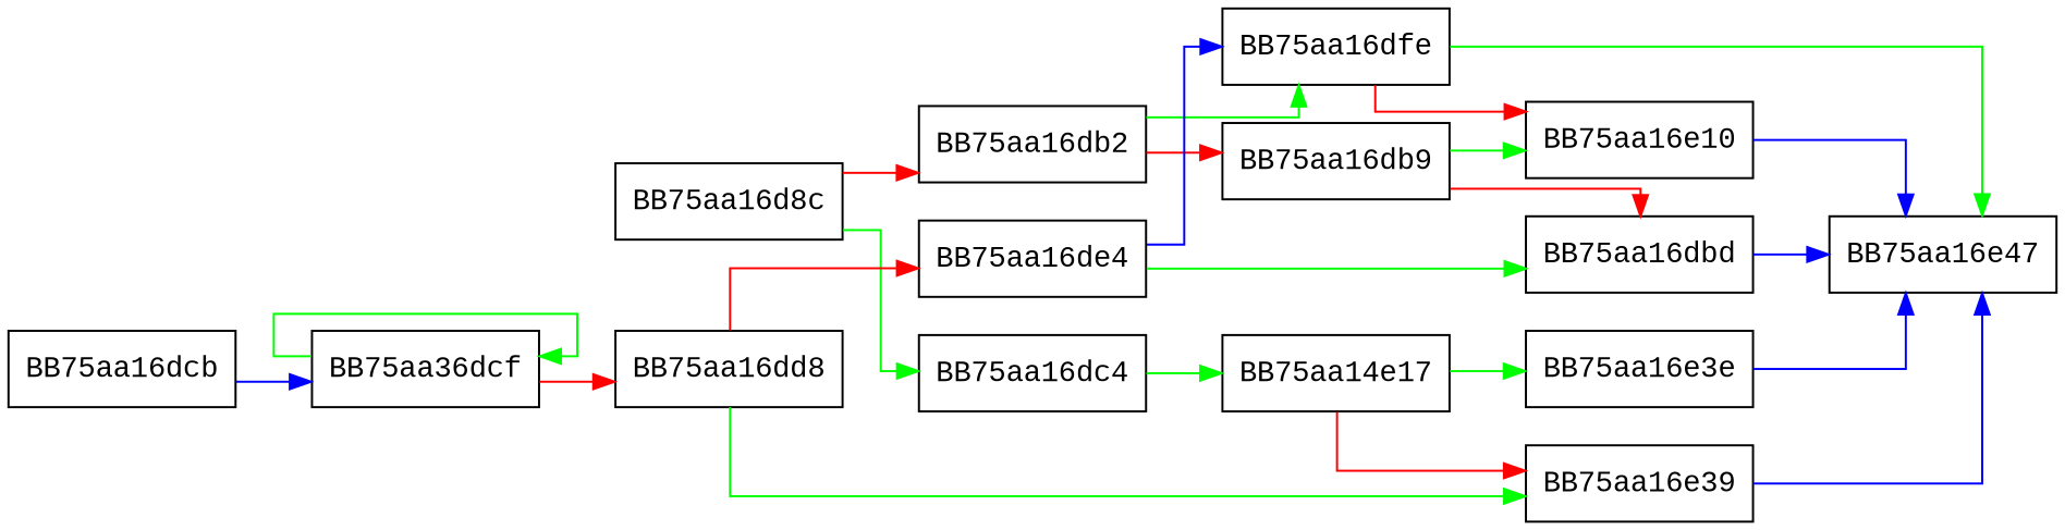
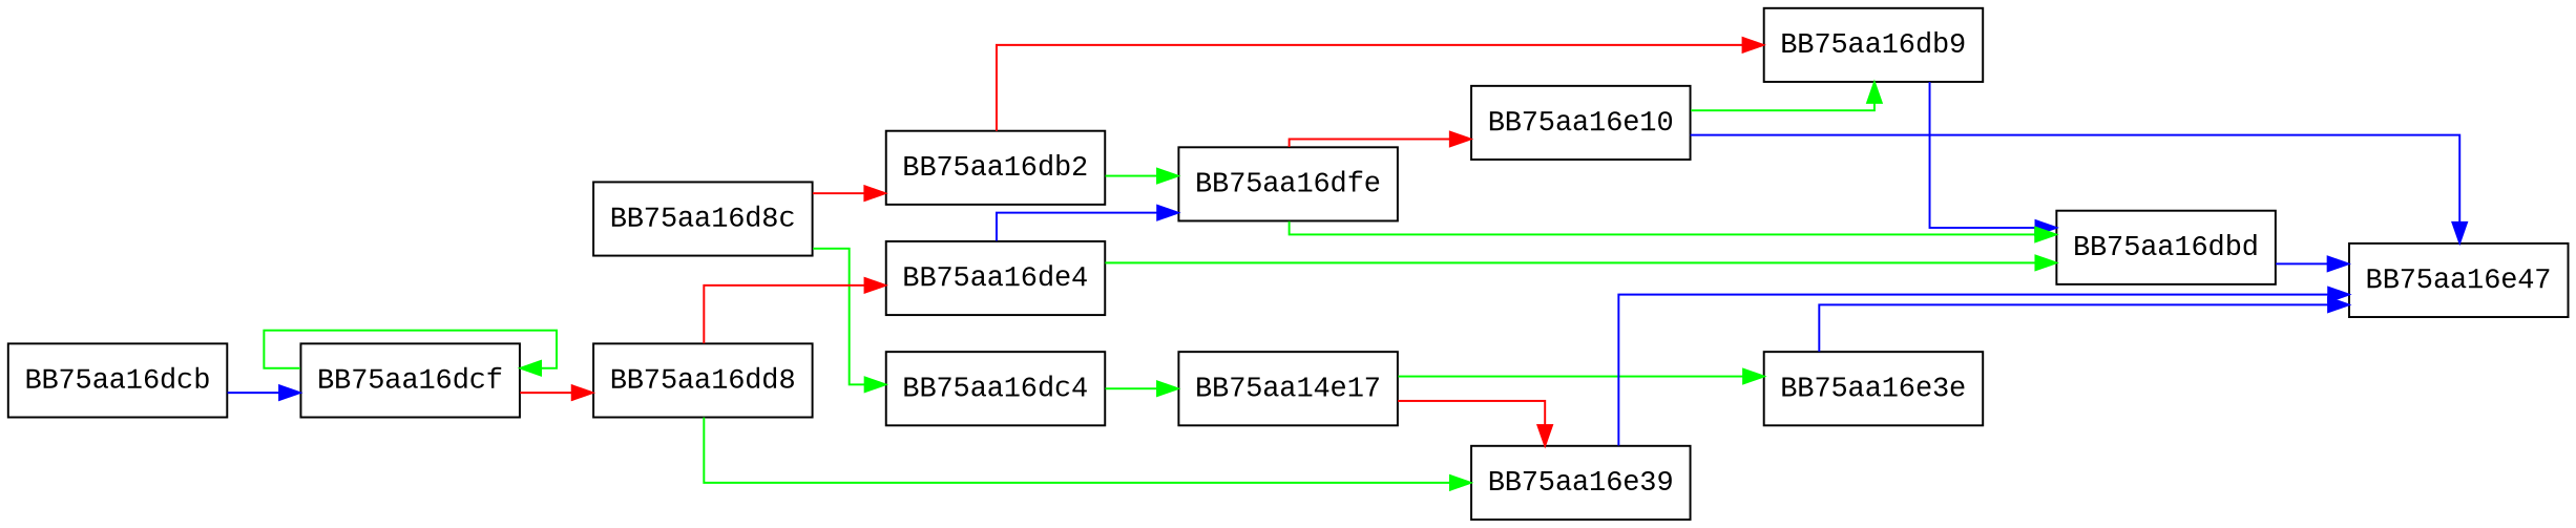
  digraph {
    fontname="Liberation Mono"
    rankdir=LR
    splines=ortho
    node [fontname="Liberation Mono" shape=box]
    edge [color=green fontname="Liberation Mono"]
    BB75aa16d8c
    BB75aa16dc4
    BB75aa16db2
    n4 [label=BB75aa14e17]
    BB75aa16db9
    BB75aa16dfe
    BB75aa16e39
    BB75aa16e3e
    BB75aa16dcb
-   BB75aa16dcf [label=BB75aa36dcf]
+   BB75aa16dcf
    BB75aa16dbd
    BB75aa16e47
    BB75aa16e10
    BB75aa16dd8
    BB75aa16de4
    BB75aa16d8c -> BB75aa16dc4
    BB75aa16d8c -> BB75aa16db2 [color=red]
    BB75aa16dc4 -> n4
    BB75aa16db2 -> BB75aa16db9 [color=red]
    BB75aa16db2 -> BB75aa16dfe
    n4 -> BB75aa16e39 [color=red]
    n4 -> BB75aa16e3e
-   BB75aa16db9 -> BB75aa16dbd [color=red]
-   BB75aa16db9 -> BB75aa16e10
-   BB75aa16dfe -> BB75aa16e47
+   BB75aa16db9 -> BB75aa16dbd [color=blue]
+   BB75aa16e10 -> BB75aa16db9
+   BB75aa16dfe -> BB75aa16dbd
    BB75aa16dfe -> BB75aa16e10 [color=red]
    BB75aa16e39 -> BB75aa16e47 [color=blue]
    BB75aa16e3e -> BB75aa16e47 [color=blue]
    BB75aa16dcb -> BB75aa16dcf [color=blue]
    BB75aa16dcf -> BB75aa16dcf
    BB75aa16dcf -> BB75aa16dd8 [color=red]
    BB75aa16dbd -> BB75aa16e47 [color=blue]
    BB75aa16e10 -> BB75aa16e47 [color=blue]
    BB75aa16dd8 -> BB75aa16e39
    BB75aa16dd8 -> BB75aa16de4 [color=red]
    BB75aa16de4 -> BB75aa16dfe [color=blue]
    BB75aa16de4 -> BB75aa16dbd
  }
